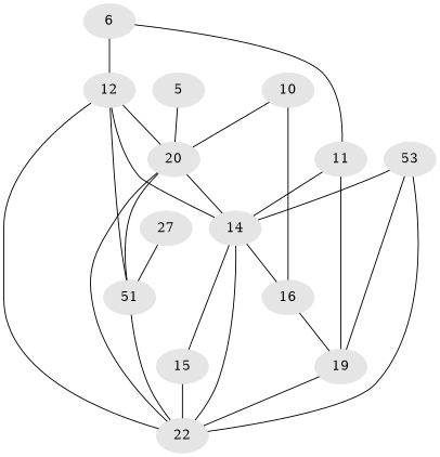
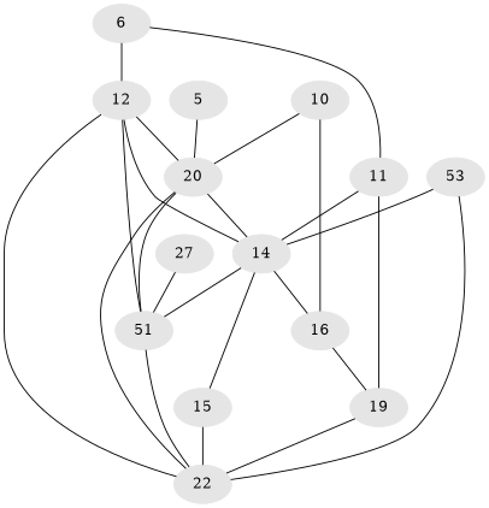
  graph {
    node [color=gray90 style=filled]
    edge [weight=1.0]
    5
    20
    14
    n4 [label=51]
    22
    6
    11
    12
    19
    10
    16
    15
    n13 [label=53]
    n14 [label=27]
    5 -- 20
    20 -- 14
    20 -- n4
    20 -- 22
-   14 -- 22
+   14 -- n4
    14 -- 16
    14 -- 15
    n4 -- 22 [weight=2.0]
    6 -- 11
    6 -- 12 [weight=2.0]
    11 -- 14
    11 -- 19
    12 -- 20
    12 -- 14
    12 -- n4
    12 -- 22
    19 -- 22 [weight=2.0]
    10 -- 20
    10 -- 16 [weight=2.0]
    16 -- 19
    15 -- 22
    n13 -- 14 [weight=3.0]
    n13 -- 22
-   n13 -- 19 [weight=3.0]
    n14 -- n4
  }
